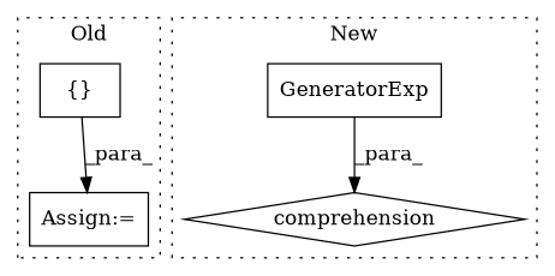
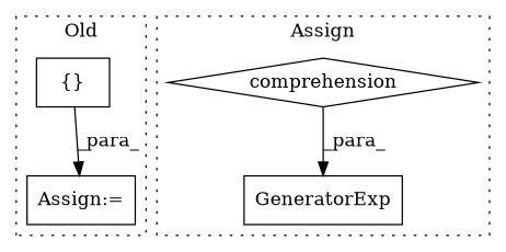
  digraph {
    node [l=3 shape=box]
    n1 [a=59 l="2,1" label="{}" s="11766,11766"]
    n2 [a=68 label="Assign:=" s=11763]
    n3 [a=55 l=33 label=GeneratorExp s=12340]
    n4 [a=45 label=comprehension s=12346 shape=diamond]
    subgraph cluster_1 {
      label=Old
      style=dotted
      n1
      n2
    }
    subgraph cluster_2 {
-     label=New
+     label=Assign
      style=dotted
      n3
      n4
    }
    n1 -> n2 [label=_para_]
-   n3 -> n4 [label=_para_]
+   n4 -> n3 [label=_para_]
  }
